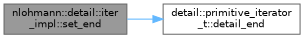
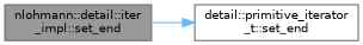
  digraph {
    rankdir=LR
    node [fontname=Helvetica fontsize=10 shape=box style=filled]
    n1 [color=gray40 fillcolor=grey60 fontcolor=black height=0.2 label="nlohmann::detail::iter\l_impl::set_end" width=0.4]
-   n2 [color=grey40 fillcolor=white height=0.2 label="detail::primitive_iterator\l_t::detail_end" width=0.4]
+   n2 [color=grey40 fillcolor=white height=0.2 label="detail::primitive_iterator\l_t::set_end" width=0.4]
    n1 -> n2 [color=steelblue1 fontname=Helvetica fontsize=10 labelfontname=Helvetica labelfontsize=10 style=solid]
  }
